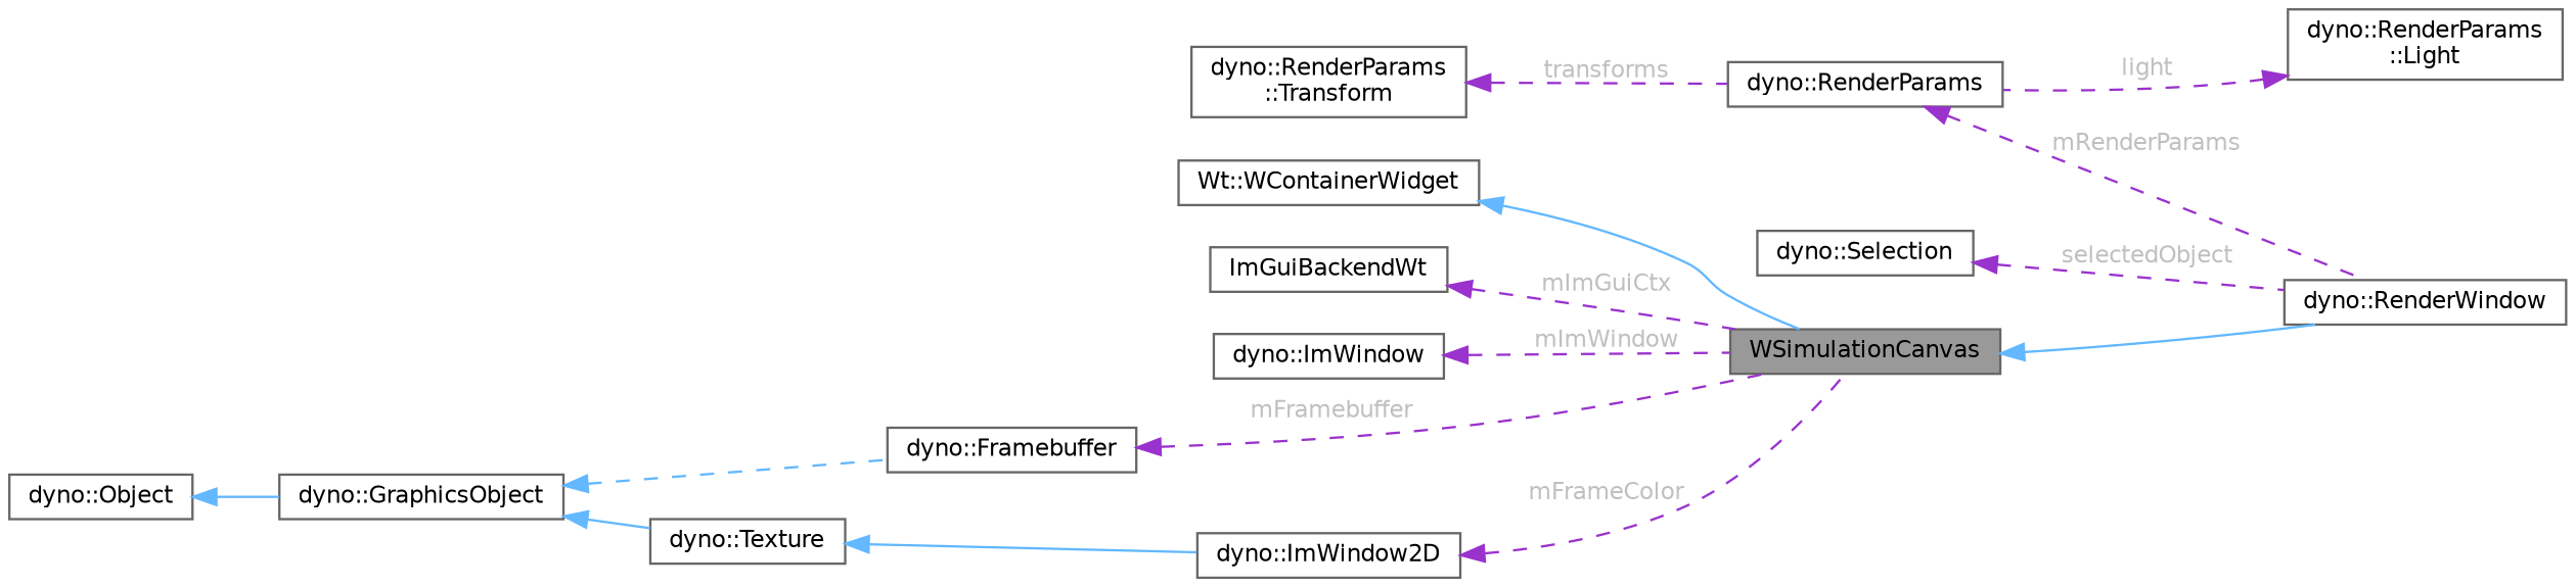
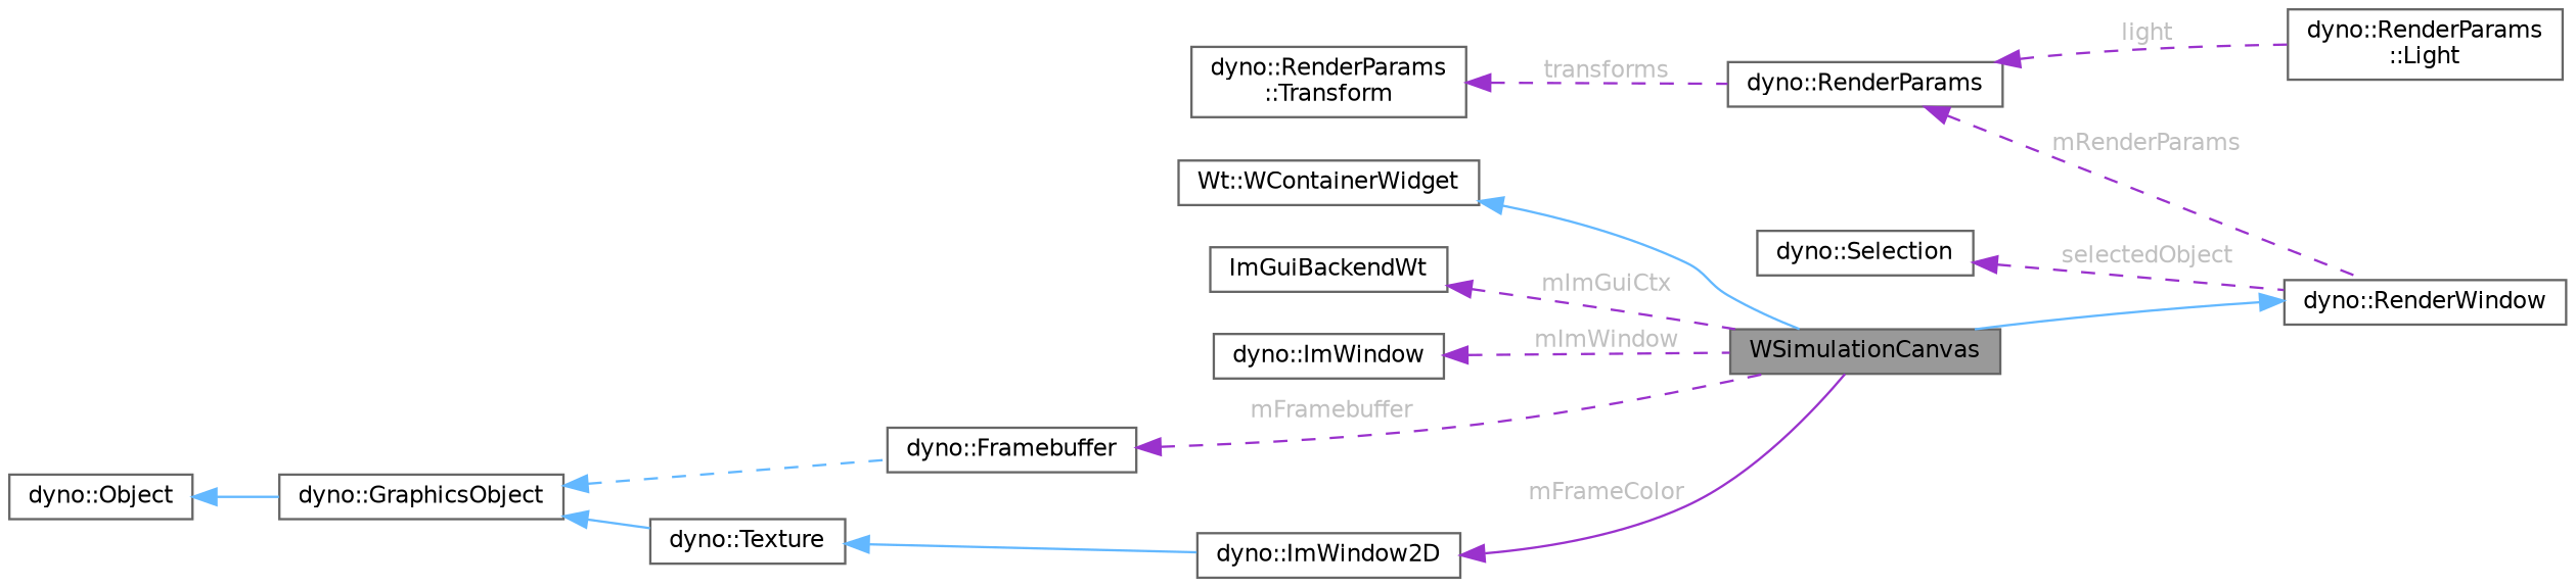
  digraph {
    rankdir=LR
    node [color=gray40 fillcolor=white fontname=Helvetica fontsize=10 shape=box style=filled]
    edge [color=darkorchid3 dir=back fontname=Helvetica fontsize=10 labelfontname=Helvetica labelfontsize=10 style=dashed fontcolor=grey]
    n1 [fillcolor=grey60 fontcolor=black height=0.2 label=WSimulationCanvas width=0.4]
    n2 [height=0.2 label="Wt::WContainerWidget" width=0.4]
    n3 [height=0.2 label="dyno::RenderWindow" width=0.4]
    n4 [height=0.2 label="dyno::RenderParams" width=0.4]
    n5 [height=0.2 label="dyno::RenderParams\l::Transform" width=0.4]
    n6 [height=0.2 label="dyno::RenderParams\l::Light" width=0.4]
    n7 [height=0.2 label="dyno::Selection" width=0.4]
    n8 [height=0.2 label=ImGuiBackendWt width=0.4]
    n9 [height=0.2 label="dyno::ImWindow" width=0.4]
    n10 [height=0.2 label="dyno::Framebuffer" width=0.4]
    n11 [height=0.2 label="dyno::GraphicsObject" width=0.4]
    n12 [height=0.2 label="dyno::Texture" width=0.4]
    n13 [height=0.2 label="dyno::ImWindow2D" width=0.4]
    n14 [height=0.2 label="dyno::Object" width=0.4]
    n2 -> n1 [color=steelblue1 style=solid fontcolor=""]
-   n1 -> n3 [color=steelblue1 style=solid fontcolor=""]
+   n3 -> n1 [color=steelblue1 style=solid fontcolor=""]
    n4 -> n3 [label=" mRenderParams"]
    n5 -> n4 [label=" transforms"]
-   n6 -> n4 [label=" light"]
+   n4 -> n6 [label=" light"]
    n7 -> n3 [label=" selectedObject"]
    n8 -> n1 [label=" mImGuiCtx"]
    n9 -> n1 [label=" mImWindow"]
    n10 -> n1 [label=" mFramebuffer"]
    n11 -> n10 [color=steelblue1 fontcolor=""]
    n11 -> n12 [color=steelblue1 style=solid fontcolor=""]
    n12 -> n13 [color=steelblue1 style=solid fontcolor=""]
-   n13 -> n1 [label=" mFrameColor"]
+   n13 -> n1 [label=" mFrameColor" style=solid]
    n14 -> n11 [color=steelblue1 style=solid fontcolor=""]
  }
